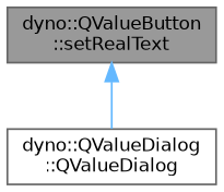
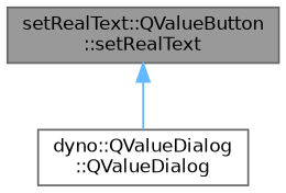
  digraph {
    rankdir=TB
    node [fontname=Helvetica fontsize=10 shape=box style=filled]
-   n1 [color=gray40 fillcolor=grey60 fontcolor=black height=0.2 label="dyno::QValueButton\l::setRealText" width=0.4]
+   n1 [color=gray40 fillcolor=grey60 fontcolor=black height=0.2 label="setRealText::QValueButton\l::setRealText" width=0.4]
    n2 [color=grey40 fillcolor=white height=0.2 label="dyno::QValueDialog\l::QValueDialog" width=0.4]
    n1 -> n2 [color=steelblue1 dir=back fontname=Helvetica fontsize=10 labelfontname=Helvetica labelfontsize=10 style=solid]
  }
